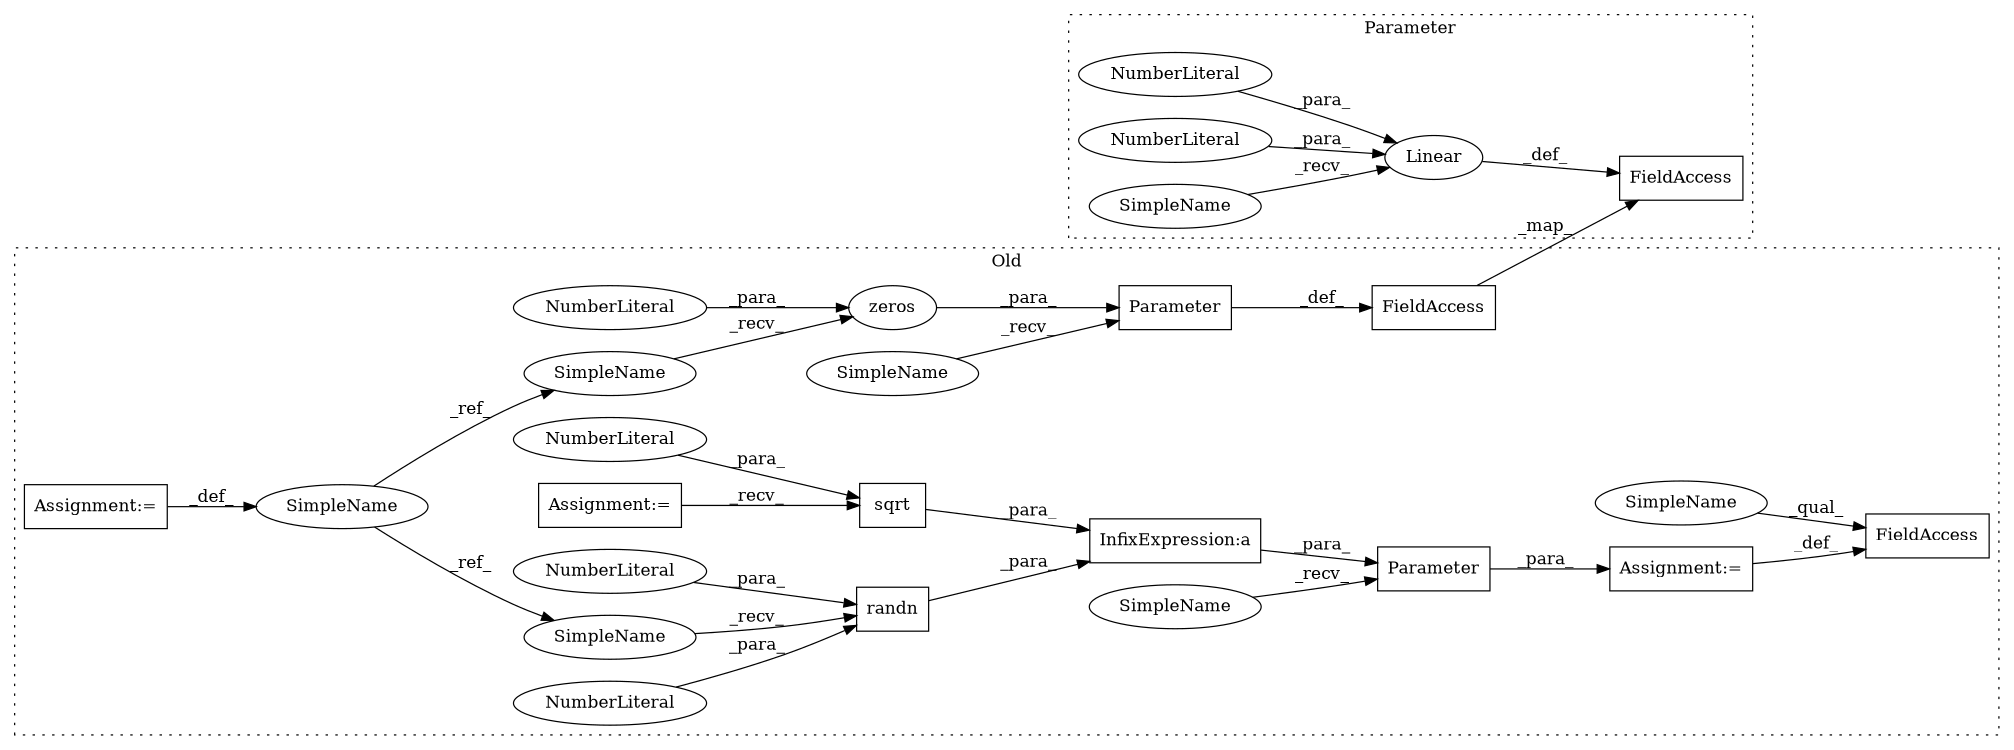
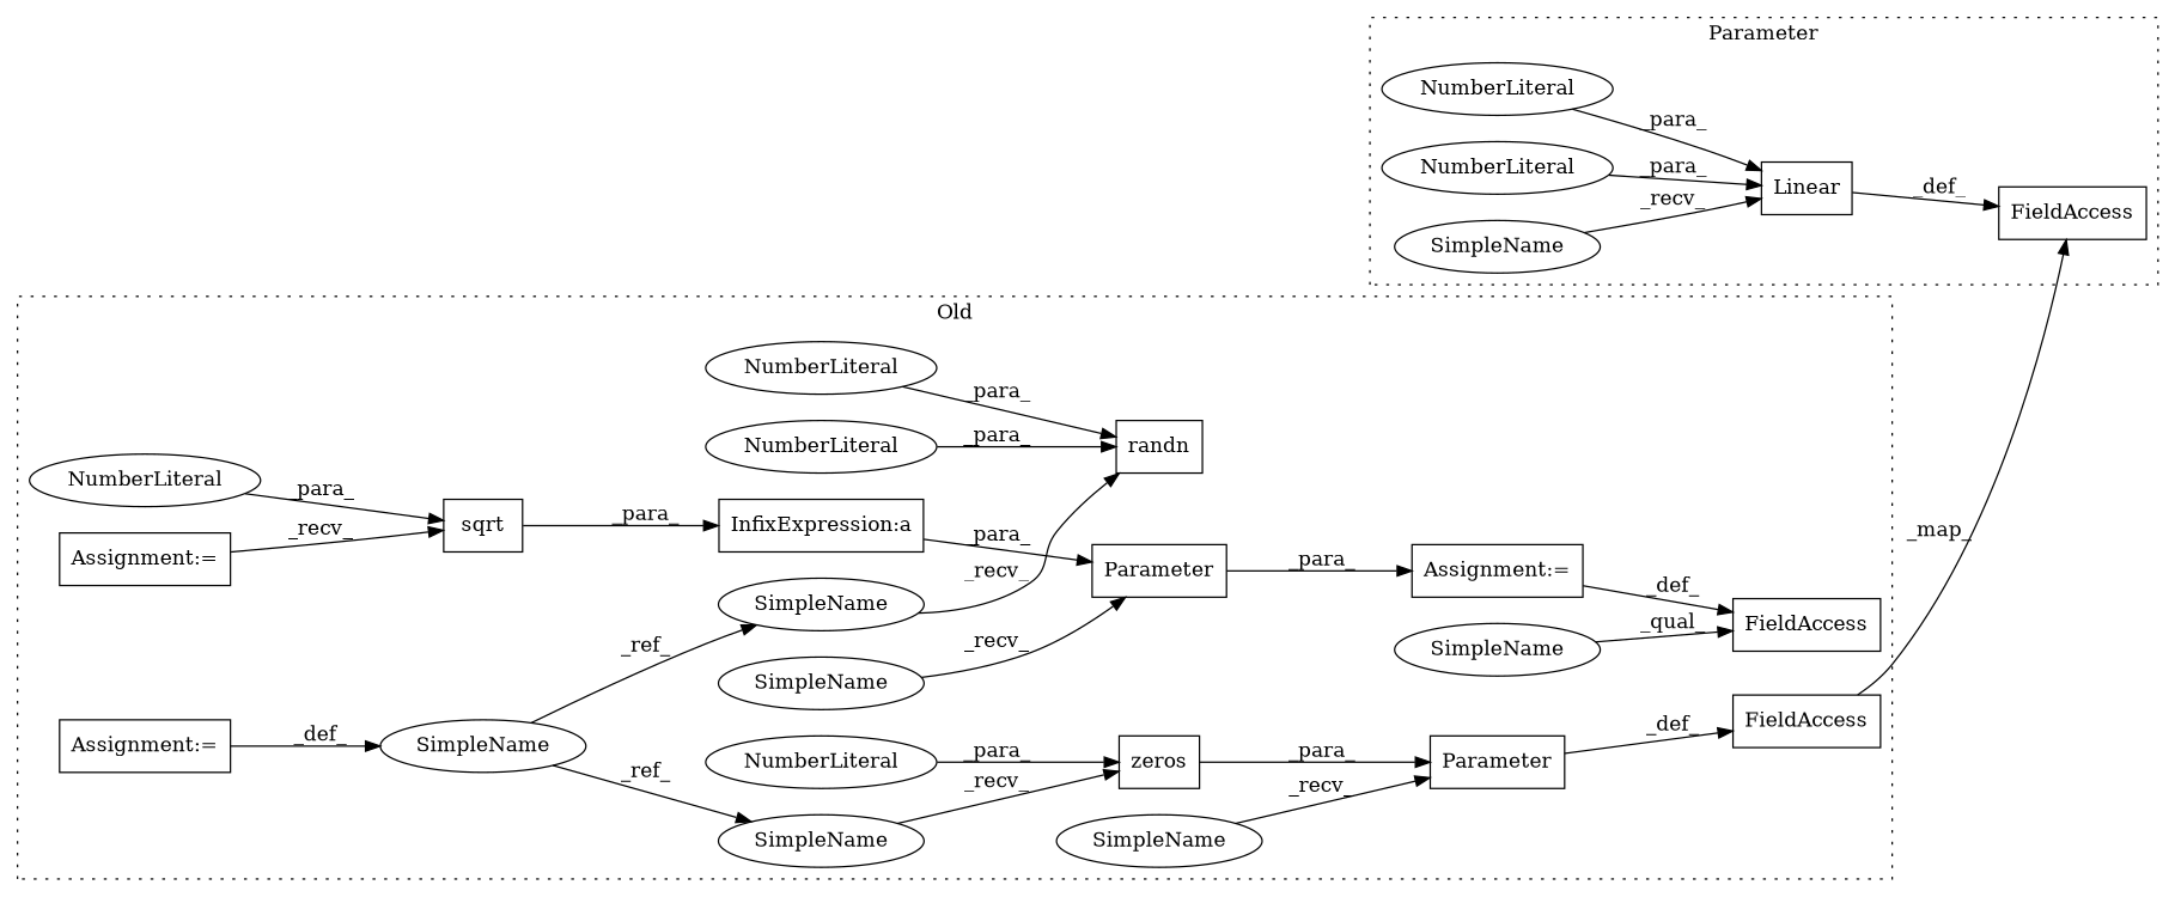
  digraph {
    rankdir=LR
    node [a=42 l=2 s=3503 shape=box]
    n1 [a=32 l="5,1" label=sqrt s="3556,3564"]
    n2 [a=27 l=3 label="InfixExpression:a" s=3548]
    n3 [a=7 l=1 label="Assignment:=" s=3515]
    n4 [a=22 l=12 label=FieldAccess]
    n5 [a=32 l="10,1" label=Parameter s="3519,3565"]
    n6 [a=7 l=4 label="Assignment:=" s=3480]
    n7 [a=34 l=3 label=NumberLiteral s=3561 shape=ellipse]
    n8 [a=22 l=9 label=FieldAccess s=3572]
    n9 [a=32 l="10,1" label=Parameter s="3585,3610"]
    n10 [a=32 l="6,1" label=randn s="3535,3547"]
    n11 [a=34 l=3 label=NumberLiteral s=3541 shape=ellipse]
    n12 [a=34 label=NumberLiteral s=3545 shape=ellipse]
    n13 [a=7 l=5 label="Assignment:=" s=3462]
-   n14 [a=32 l="6,1" label=zeros s="3601,3609" shape=ellipse]
+   n14 [a=32 l="6,1" label=zeros s="3601,3609"]
    n15 [a=34 label=NumberLiteral s=3607 shape=ellipse]
    n16 [l=5 label=SimpleName s=3462 shape=ellipse]
    n17 [l=4 label=SimpleName shape=ellipse]
    n18 [l=5 label=SimpleName s=3595 shape=ellipse]
    n19 [l=5 label=SimpleName s=3529 shape=ellipse]
    n20 [label=SimpleName s=3582 shape=ellipse]
    n21 [label=SimpleName s=3516 shape=ellipse]
-   n22 [a=32 l="7,1" label=Linear s="4926,4939" shape=ellipse]
+   n22 [a=32 l="7,1" label=Linear s="4926,4939"]
    n23 [a=34 label=NumberLiteral s=4937 shape=ellipse]
    n24 [a=34 l=3 label=NumberLiteral s=4933 shape=ellipse]
    n25 [a=22 l=8 label=FieldAccess s=4914]
    n26 [label=SimpleName s=4923 shape=ellipse]
    subgraph cluster_1 {
      label=Old
      style=dotted
      n1
      n2
      n3
      n4
      n5
      n6
      n7
      n8
      n9
      n10
      n11
      n12
      n13
      n14
      n15
      n16
      n17
      n18
      n19
      n20
      n21
    }
    subgraph cluster_2 {
      label=Parameter
      style=dotted
      n22
      n23
      n24
      n25
      n26
    }
    n1 -> n2 [label=_para_]
    n2 -> n5 [label=_para_]
    n3 -> n4 [label=_def_]
    n5 -> n3 [label=_para_]
    n6 -> n1 [label=_recv_]
    n7 -> n1 [label=_para_]
    n8 -> n25 [label=_map_]
    n9 -> n8 [label=_def_]
-   n10 -> n2 [label=_para_]
    n11 -> n10 [label=_para_]
    n12 -> n10 [label=_para_]
    n13 -> n16 [label=_def_]
    n14 -> n9 [label=_para_]
    n15 -> n14 [label=_para_]
    n16 -> n18 [label=_ref_]
    n16 -> n19 [label=_ref_]
    n17 -> n4 [label=_qual_]
    n18 -> n14 [label=_recv_]
    n19 -> n10 [label=_recv_]
    n20 -> n9 [label=_recv_]
    n21 -> n5 [label=_recv_]
    n22 -> n25 [label=_def_]
    n23 -> n22 [label=_para_]
    n24 -> n22 [label=_para_]
    n26 -> n22 [label=_recv_]
  }
